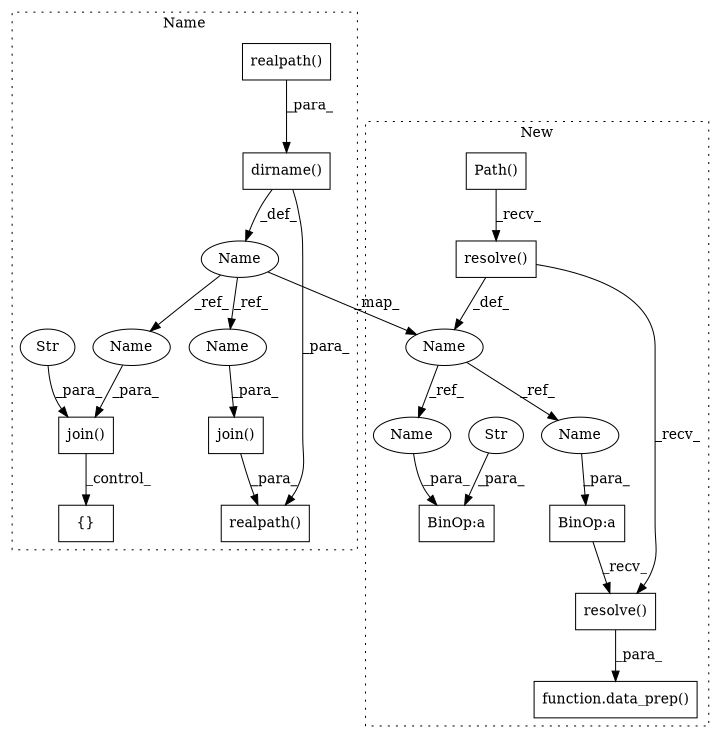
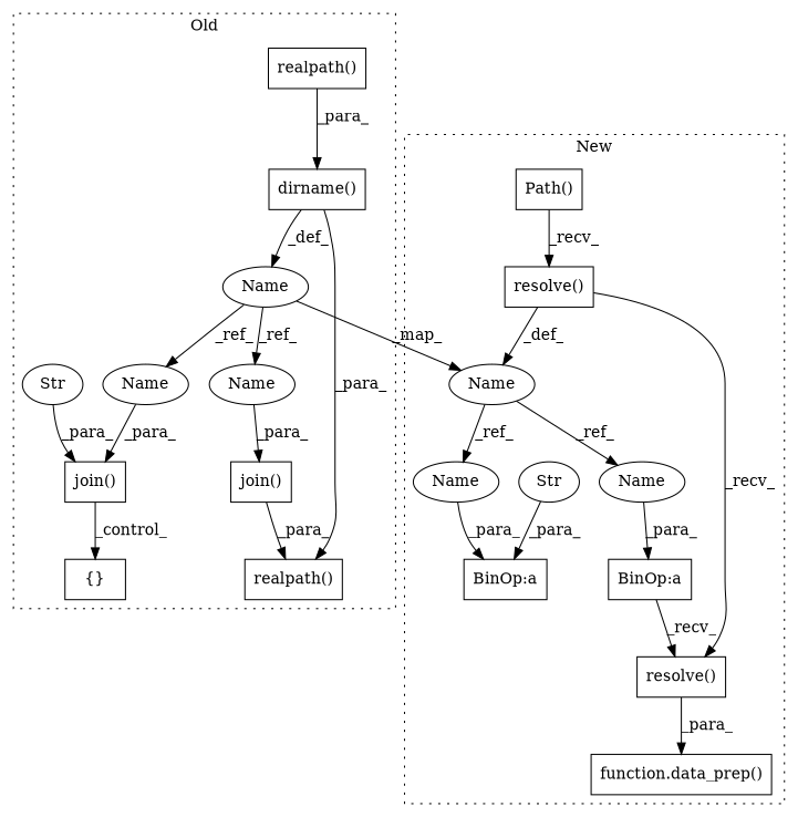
  digraph {
    node [a=75 l=14 shape=box]
    n1 [l="17,1" label="realpath()" s="4848,4873"]
    n2 [a=87 label=Name s=4815 shape=ellipse]
    n3 [a=95 l="1,1" label="{}" s="5311,5348"]
    n4 [l="26,11" label="join()" s="4997,5194"]
    n5 [l="16,1" label="dirname()" s="4832,4874"]
    n6 [l="13,1" label="join()" s="4894,4941"]
    n7 [a=66 l=18 label=Str s=4923 shape=ellipse]
    n8 [l="26,6" label="realpath()" s="4971,5205"]
    n9 [a=87 label=Name s=5023 shape=ellipse]
    n10 [a=87 label=Name s=4907 shape=ellipse]
    n11 [l=32 label="resolve()" s=4163]
    n12 [a=82 l=3 label="BinOp:a" s=4363]
    n13 [a=82 l=3 label="BinOp:a" s=4236]
    n14 [a=87 label=Name s=4146 shape=ellipse]
    n15 [l=40 label="resolve()" s=4348]
    n16 [a=66 l=18 label=Str s=4239 shape=ellipse]
    n17 [l="13,1" label="Path()" s="4163,4184"]
    n18 [l="10,1" label="function.data_prep()" s="4559,4589"]
    n19 [a=87 label=Name s=4349 shape=ellipse]
    n20 [a=87 label=Name s=4222 shape=ellipse]
    subgraph cluster_1 {
-     label=Name
+     label=Old
      style=dotted
      n1
      n2
      n3
      n4
      n5
      n6
      n7
      n8
      n9
      n10
    }
    subgraph cluster_2 {
      label=New
      style=dotted
      n11
      n12
      n13
      n14
      n15
      n16
      n17
      n18
      n19
      n20
    }
    n1 -> n5 [label=_para_]
    n2 -> n9 [label=_ref_]
    n2 -> n10 [label=_ref_]
    n2 -> n14 [label=_map_]
    n4 -> n8 [label=_para_]
    n5 -> n2 [label=_def_]
    n5 -> n8 [label=_para_]
    n6 -> n3 [label=_control_]
    n7 -> n6 [label=_para_]
    n9 -> n4 [label=_para_]
    n10 -> n6 [label=_para_]
    n11 -> n14 [label=_def_]
    n11 -> n15 [label=_recv_]
    n12 -> n15 [label=_recv_]
    n14 -> n19 [label=_ref_]
    n14 -> n20 [label=_ref_]
    n15 -> n18 [label=_para_]
    n16 -> n13 [label=_para_]
    n17 -> n11 [label=_recv_]
    n19 -> n12 [label=_para_]
    n20 -> n13 [label=_para_]
  }
